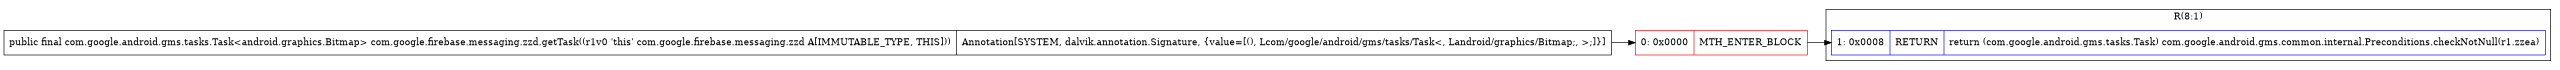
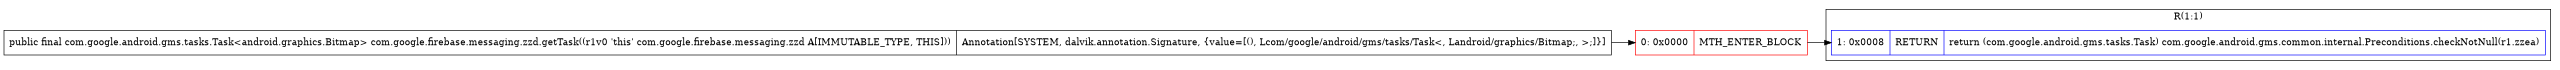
  digraph {
    rankdir=LR
    node [shape=record]
    n1 [color=blue label="{1\:\ 0x0008|RETURN\l|return (com.google.android.gms.tasks.Task) com.google.android.gms.common.internal.Preconditions.checkNotNull(r1.zzea)\l}"]
    n2 [color=red label="{0\:\ 0x0000|MTH_ENTER_BLOCK\l}"]
    n3 [label="{public final com.google.android.gms.tasks.Task\<android.graphics.Bitmap\> com.google.firebase.messaging.zzd.getTask((r1v0 'this' com.google.firebase.messaging.zzd A[IMMUTABLE_TYPE, THIS]))  | Annotation[SYSTEM, dalvik.annotation.Signature, \{value=[(), Lcom\/google\/android\/gms\/tasks\/Task\<, Landroid\/graphics\/Bitmap;, \>;]\}]\l}"]
    subgraph cluster_1 {
-     label="R(8:1)"
+     label="R(1:1)"
      n1
    }
    n2 -> n1
    n3 -> n2
  }
